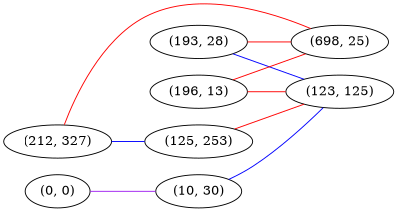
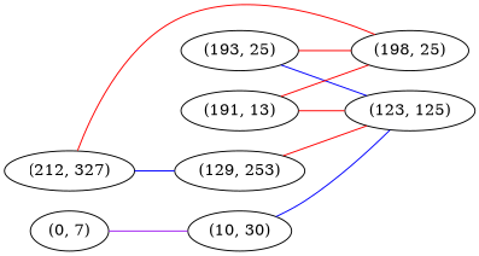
  graph {
    rankdir=LR
    edge [color=red weight=3]
    n1 [label="(10, 30)"]
-   "(0, 0)"
+   "(0, 0)" [label="(0, 7)"]
    "(123, 125)"
-   "(193, 25)" [label="(193, 28)"]
-   "(198, 25)" [label="(698, 25)"]
+   "(193, 25)"
+   "(198, 25)"
    n6 [label="(212, 327)"]
-   "(129, 253)" [label="(125, 253)"]
-   "(196, 13)"
+   "(129, 253)"
+   "(196, 13)" [label="(191, 13)"]
    n1 -- "(123, 125)" [color=blue]
    "(0, 0)" -- n1 [color=purple weight=4]
    "(193, 25)" -- "(123, 125)" [color=blue]
    "(193, 25)" -- "(198, 25)" [weight=1]
    n6 -- "(198, 25)" [weight=1]
    n6 -- "(129, 253)" [color=blue]
    "(129, 253)" -- "(123, 125)" [weight=1]
    "(196, 13)" -- "(123, 125)"
    "(196, 13)" -- "(198, 25)" [weight=1]
  }
